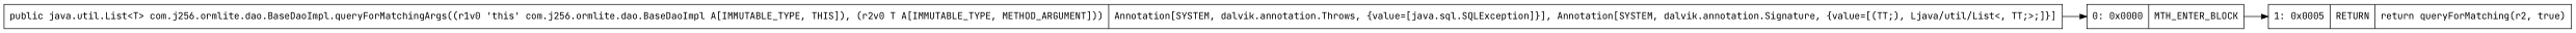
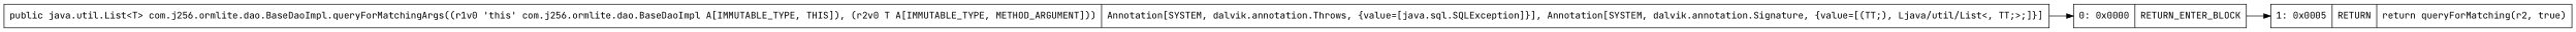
  digraph {
    rankdir=LR
    fontname="JetBrains Mono"
    node [shape=record fontname="JetBrains Mono"]
    edge [fontname="JetBrains Mono"]
-   n1 [label="{0\:\ 0x0000|MTH_ENTER_BLOCK\l}"]
+   n1 [label="{0\:\ 0x0000|RETURN_ENTER_BLOCK\l}"]
    n2 [label="{1\:\ 0x0005|RETURN\l|return queryForMatching(r2, true)\l}"]
    n3 [label="{public java.util.List\<T\> com.j256.ormlite.dao.BaseDaoImpl.queryForMatchingArgs((r1v0 'this' com.j256.ormlite.dao.BaseDaoImpl A[IMMUTABLE_TYPE, THIS]), (r2v0 T A[IMMUTABLE_TYPE, METHOD_ARGUMENT]))  | Annotation[SYSTEM, dalvik.annotation.Throws, \{value=[java.sql.SQLException]\}], Annotation[SYSTEM, dalvik.annotation.Signature, \{value=[(TT;), Ljava\/util\/List\<, TT;\>;]\}]\l}"]
    n1 -> n2
    n3 -> n1
  }
